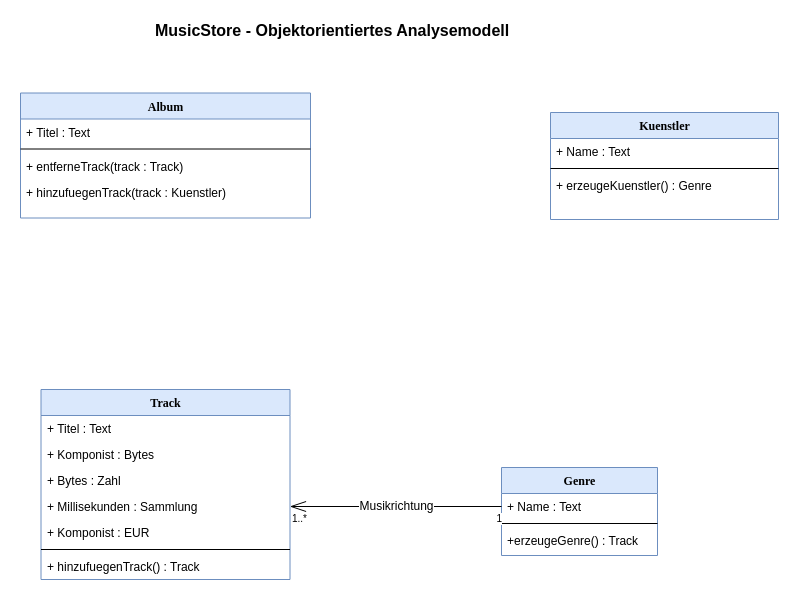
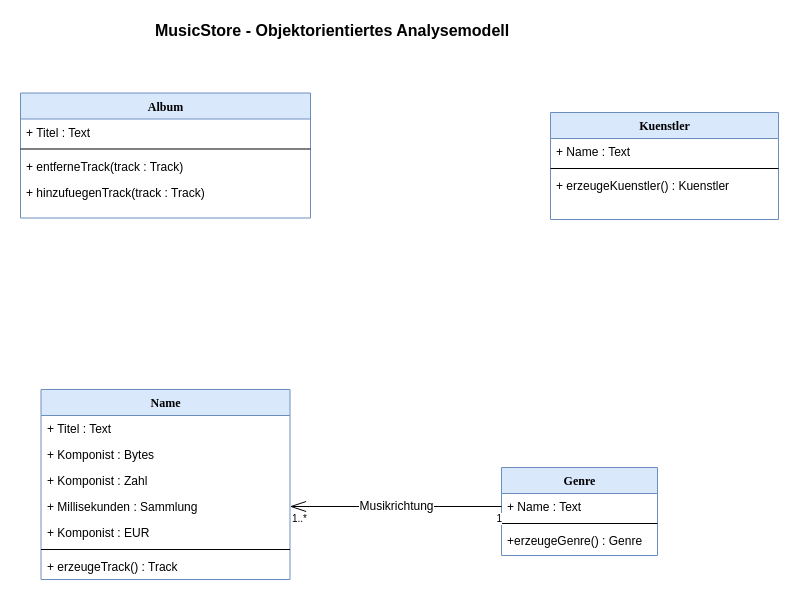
  <mxCell id="0" />
  <mxCell id="1" parent="0" />
  <mxCell id="2" value="Album" style="swimlane;html=1;fontStyle=1;align=center;verticalAlign=top;childLayout=stackLayout;horizontal=1;startSize=26;horizontalStack=0;resizeParent=1;resizeLast=0;collapsible=1;marginBottom=0;swimlaneFillColor=#ffffff;rounded=0;shadow=0;comic=0;labelBackgroundColor=none;strokeColor=#6c8ebf;strokeWidth=1;fillColor=#dae8fc;fontFamily=Verdana;fontSize=12;" parent="1" vertex="1"><mxGeometry x="20" y="92.5" width="290" height="125" as="geometry"><mxRectangle x="50" y="180" width="80" height="26" as="alternateBounds" /></mxGeometry></mxCell>
  <mxCell id="3" value="+ Titel : Text" style="text;html=1;strokeColor=none;fillColor=none;align=left;verticalAlign=top;spacingLeft=4;spacingRight=4;whiteSpace=wrap;overflow=hidden;rotatable=0;points=[[0,0.5],[1,0.5]];portConstraint=eastwest;" parent="2" vertex="1"><mxGeometry y="26" width="290" height="26" as="geometry" /></mxCell>
  <mxCell id="4" value="" style="line;html=1;strokeWidth=1;fillColor=none;align=left;verticalAlign=middle;spacingTop=-1;spacingLeft=3;spacingRight=3;rotatable=0;labelPosition=right;points=[];portConstraint=eastwest;" parent="2" vertex="1"><mxGeometry y="52" width="290" height="8" as="geometry" /></mxCell>
  <mxCell id="5" value="+ entferneTrack(track : Track)" style="text;html=1;strokeColor=none;fillColor=none;align=left;verticalAlign=top;spacingLeft=4;spacingRight=4;whiteSpace=wrap;overflow=hidden;rotatable=0;points=[[0,0.5],[1,0.5]];portConstraint=eastwest;" parent="2" vertex="1"><mxGeometry y="60" width="290" height="26" as="geometry" /></mxCell>
- <mxCell id="6" value="+ hinzufuegenTrack(track : Kuenstler)" style="text;html=1;strokeColor=none;fillColor=none;align=left;verticalAlign=top;spacingLeft=4;spacingRight=4;whiteSpace=wrap;overflow=hidden;rotatable=0;points=[[0,0.5],[1,0.5]];portConstraint=eastwest;" parent="2" vertex="1"><mxGeometry y="86" width="290" height="26" as="geometry" /></mxCell>
+ <mxCell id="6" value="+ hinzufuegenTrack(track : Track)" style="text;html=1;strokeColor=none;fillColor=none;align=left;verticalAlign=top;spacingLeft=4;spacingRight=4;whiteSpace=wrap;overflow=hidden;rotatable=0;points=[[0,0.5],[1,0.5]];portConstraint=eastwest;" parent="2" vertex="1"><mxGeometry y="86" width="290" height="26" as="geometry" /></mxCell>
  <mxCell id="7" value="Kuenstler" style="swimlane;html=1;fontStyle=1;align=center;verticalAlign=top;childLayout=stackLayout;horizontal=1;startSize=26;horizontalStack=0;resizeParent=1;resizeLast=0;collapsible=1;marginBottom=0;swimlaneFillColor=#ffffff;rounded=0;shadow=0;comic=0;labelBackgroundColor=none;strokeColor=#6c8ebf;strokeWidth=1;fillColor=#dae8fc;fontFamily=Verdana;fontSize=12;" parent="1" vertex="1"><mxGeometry x="550" y="112" width="228" height="107" as="geometry" /></mxCell>
  <mxCell id="8" value="+ Name : Text" style="text;html=1;strokeColor=none;fillColor=none;align=left;verticalAlign=top;spacingLeft=4;spacingRight=4;whiteSpace=wrap;overflow=hidden;rotatable=0;points=[[0,0.5],[1,0.5]];portConstraint=eastwest;" parent="7" vertex="1"><mxGeometry y="26" width="228" height="26" as="geometry" /></mxCell>
  <mxCell id="9" value="" style="line;html=1;strokeWidth=1;fillColor=none;align=left;verticalAlign=middle;spacingTop=-1;spacingLeft=3;spacingRight=3;rotatable=0;labelPosition=right;points=[];portConstraint=eastwest;" parent="7" vertex="1"><mxGeometry y="52" width="228" height="8" as="geometry" /></mxCell>
- <mxCell id="10" value="+ erzeugeKuenstler() : Genre" style="text;html=1;strokeColor=none;fillColor=none;align=left;verticalAlign=top;spacingLeft=4;spacingRight=4;whiteSpace=wrap;overflow=hidden;rotatable=0;points=[[0,0.5],[1,0.5]];portConstraint=eastwest;" parent="7" vertex="1"><mxGeometry y="60" width="228" height="26" as="geometry" /></mxCell>
+ <mxCell id="10" value="+ erzeugeKuenstler() : Kuenstler" style="text;html=1;strokeColor=none;fillColor=none;align=left;verticalAlign=top;spacingLeft=4;spacingRight=4;whiteSpace=wrap;overflow=hidden;rotatable=0;points=[[0,0.5],[1,0.5]];portConstraint=eastwest;" parent="7" vertex="1"><mxGeometry y="60" width="228" height="26" as="geometry" /></mxCell>
  <mxCell id="11" value="Genre" style="swimlane;html=1;fontStyle=1;align=center;verticalAlign=top;childLayout=stackLayout;horizontal=1;startSize=26;horizontalStack=0;resizeParent=1;resizeLast=0;collapsible=1;marginBottom=0;swimlaneFillColor=#ffffff;rounded=0;shadow=0;comic=0;labelBackgroundColor=none;strokeColor=#6c8ebf;strokeWidth=1;fillColor=#dae8fc;fontFamily=Verdana;fontSize=12;" parent="1" vertex="1"><mxGeometry x="501" y="467" width="156" height="88" as="geometry"><mxRectangle x="910" y="110" width="70" height="26" as="alternateBounds" /></mxGeometry></mxCell>
  <mxCell id="12" value="+ Name : Text" style="text;html=1;strokeColor=none;fillColor=none;align=left;verticalAlign=top;spacingLeft=4;spacingRight=4;whiteSpace=wrap;overflow=hidden;rotatable=0;points=[[0,0.5],[1,0.5]];portConstraint=eastwest;" parent="11" vertex="1"><mxGeometry y="26" width="156" height="26" as="geometry" /></mxCell>
  <mxCell id="13" value="" style="line;html=1;strokeWidth=1;fillColor=none;align=left;verticalAlign=middle;spacingTop=-1;spacingLeft=3;spacingRight=3;rotatable=0;labelPosition=right;points=[];portConstraint=eastwest;" parent="11" vertex="1"><mxGeometry y="52" width="156" height="8" as="geometry" /></mxCell>
- <mxCell id="14" value="+erzeugeGenre() : Track" style="text;html=1;strokeColor=none;fillColor=none;align=left;verticalAlign=top;spacingLeft=4;spacingRight=4;whiteSpace=wrap;overflow=hidden;rotatable=0;points=[[0,0.5],[1,0.5]];portConstraint=eastwest;" parent="11" vertex="1"><mxGeometry y="60" width="156" height="26" as="geometry" /></mxCell>
- <mxCell id="15" value="Track" style="swimlane;html=1;fontStyle=1;align=center;verticalAlign=top;childLayout=stackLayout;horizontal=1;startSize=26;horizontalStack=0;resizeParent=1;resizeLast=0;collapsible=1;marginBottom=0;swimlaneFillColor=#ffffff;rounded=0;shadow=0;comic=0;labelBackgroundColor=none;strokeColor=#6c8ebf;strokeWidth=1;fillColor=#dae8fc;fontFamily=Verdana;fontSize=12;" parent="1" vertex="1"><mxGeometry x="40.5" y="389" width="249" height="190" as="geometry" /></mxCell>
+ <mxCell id="14" value="+erzeugeGenre() : Genre" style="text;html=1;strokeColor=none;fillColor=none;align=left;verticalAlign=top;spacingLeft=4;spacingRight=4;whiteSpace=wrap;overflow=hidden;rotatable=0;points=[[0,0.5],[1,0.5]];portConstraint=eastwest;" parent="11" vertex="1"><mxGeometry y="60" width="156" height="26" as="geometry" /></mxCell>
+ <mxCell id="15" value="Name" style="swimlane;html=1;fontStyle=1;align=center;verticalAlign=top;childLayout=stackLayout;horizontal=1;startSize=26;horizontalStack=0;resizeParent=1;resizeLast=0;collapsible=1;marginBottom=0;swimlaneFillColor=#ffffff;rounded=0;shadow=0;comic=0;labelBackgroundColor=none;strokeColor=#6c8ebf;strokeWidth=1;fillColor=#dae8fc;fontFamily=Verdana;fontSize=12;" parent="1" vertex="1"><mxGeometry x="40.5" y="389" width="249" height="190" as="geometry" /></mxCell>
  <mxCell id="16" value="+ Titel : Text" style="text;html=1;strokeColor=none;fillColor=none;align=left;verticalAlign=top;spacingLeft=4;spacingRight=4;whiteSpace=wrap;overflow=hidden;rotatable=0;points=[[0,0.5],[1,0.5]];portConstraint=eastwest;" parent="15" vertex="1"><mxGeometry y="26" width="249" height="26" as="geometry" /></mxCell>
  <mxCell id="17" value="+ Komponist : Bytes" style="text;html=1;strokeColor=none;fillColor=none;align=left;verticalAlign=top;spacingLeft=4;spacingRight=4;whiteSpace=wrap;overflow=hidden;rotatable=0;points=[[0,0.5],[1,0.5]];portConstraint=eastwest;" parent="15" vertex="1"><mxGeometry y="52" width="249" height="26" as="geometry" /></mxCell>
- <mxCell id="18" value="+ Bytes : Zahl" style="text;html=1;strokeColor=none;fillColor=none;align=left;verticalAlign=top;spacingLeft=4;spacingRight=4;whiteSpace=wrap;overflow=hidden;rotatable=0;points=[[0,0.5],[1,0.5]];portConstraint=eastwest;" parent="15" vertex="1"><mxGeometry y="78" width="249" height="26" as="geometry" /></mxCell>
+ <mxCell id="18" value="+ Komponist : Zahl" style="text;html=1;strokeColor=none;fillColor=none;align=left;verticalAlign=top;spacingLeft=4;spacingRight=4;whiteSpace=wrap;overflow=hidden;rotatable=0;points=[[0,0.5],[1,0.5]];portConstraint=eastwest;" parent="15" vertex="1"><mxGeometry y="78" width="249" height="26" as="geometry" /></mxCell>
  <mxCell id="19" value="+ Millisekunden : Sammlung" style="text;html=1;strokeColor=none;fillColor=none;align=left;verticalAlign=top;spacingLeft=4;spacingRight=4;whiteSpace=wrap;overflow=hidden;rotatable=0;points=[[0,0.5],[1,0.5]];portConstraint=eastwest;" parent="15" vertex="1"><mxGeometry y="104" width="249" height="26" as="geometry" /></mxCell>
  <mxCell id="20" value="+ Komponist : EUR" style="text;html=1;strokeColor=none;fillColor=none;align=left;verticalAlign=top;spacingLeft=4;spacingRight=4;whiteSpace=wrap;overflow=hidden;rotatable=0;points=[[0,0.5],[1,0.5]];portConstraint=eastwest;" parent="15" vertex="1"><mxGeometry y="130" width="249" height="26" as="geometry" /></mxCell>
  <mxCell id="21" value="" style="line;html=1;strokeWidth=1;fillColor=none;align=left;verticalAlign=middle;spacingTop=-1;spacingLeft=3;spacingRight=3;rotatable=0;labelPosition=right;points=[];portConstraint=eastwest;" parent="15" vertex="1"><mxGeometry y="156" width="249" height="8" as="geometry" /></mxCell>
- <mxCell id="22" value="+ hinzufuegenTrack() : Track" style="text;html=1;strokeColor=none;fillColor=none;align=left;verticalAlign=top;spacingLeft=4;spacingRight=4;whiteSpace=wrap;overflow=hidden;rotatable=0;points=[[0,0.5],[1,0.5]];portConstraint=eastwest;" parent="15" vertex="1"><mxGeometry y="164" width="249" height="26" as="geometry" /></mxCell>
+ <mxCell id="22" value="+ erzeugeTrack() : Track" style="text;html=1;strokeColor=none;fillColor=none;align=left;verticalAlign=top;spacingLeft=4;spacingRight=4;whiteSpace=wrap;overflow=hidden;rotatable=0;points=[[0,0.5],[1,0.5]];portConstraint=eastwest;" parent="15" vertex="1"><mxGeometry y="164" width="249" height="26" as="geometry" /></mxCell>
  <mxCell id="23" value="MusicStore - Objektorientiertes Analysemodell" style="text;html=1;strokeColor=none;fillColor=none;align=left;verticalAlign=middle;whiteSpace=wrap;rounded=0;fontSize=16;fontStyle=1" parent="1" vertex="1"><mxGeometry x="153" y="20" width="527" height="20" as="geometry" /></mxCell>
  <mxCell id="24" value="Musikrichtung" style="endArrow=none;html=1;endSize=12;startArrow=openThin;startSize=14;startFill=0;edgeStyle=orthogonalEdgeStyle;fontSize=12;entryX=0;entryY=0.5;entryDx=0;entryDy=0;endFill=0;" parent="1" source="19" target="12" edge="1"><mxGeometry relative="1" as="geometry"><mxPoint x="725" y="203" as="sourcePoint" /><mxPoint x="902" y="248.5" as="targetPoint" /></mxGeometry></mxCell>
  <mxCell id="25" value="1..*" style="resizable=0;html=1;align=left;verticalAlign=top;labelBackgroundColor=#ffffff;fontSize=10;" parent="24" connectable="0" vertex="1"><mxGeometry x="-1" relative="1" as="geometry" /></mxCell>
  <mxCell id="26" value="1" style="resizable=0;html=1;align=right;verticalAlign=top;labelBackgroundColor=#ffffff;fontSize=10;" parent="24" connectable="0" vertex="1"><mxGeometry x="1" relative="1" as="geometry" /></mxCell>
